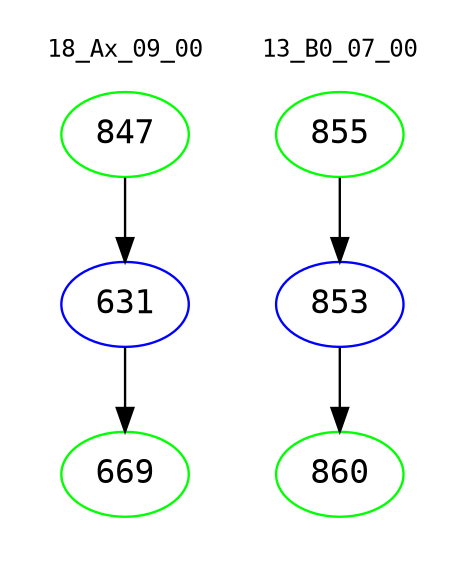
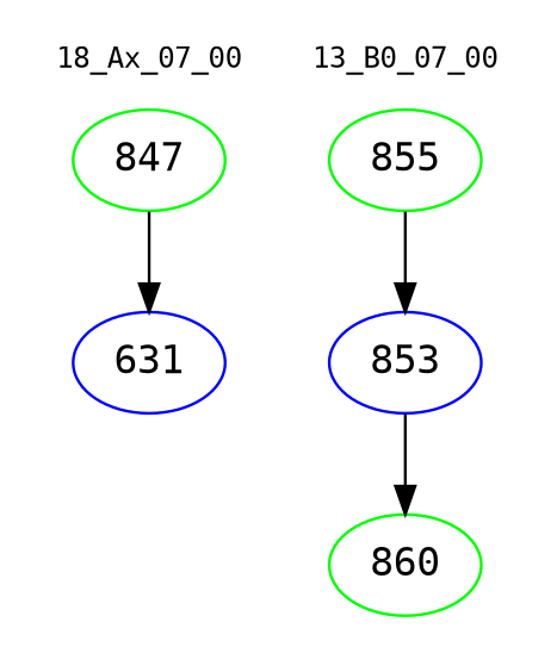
  digraph {
    fontname="DejaVu Sans Mono"
    node [color=green fontname="DejaVu Sans Mono"]
    edge [color=black fontname="DejaVu Sans Mono"]
    n1 [label=847]
    n2 [color=blue label=631]
-   n3 [label=669]
    n4 [label=855]
    n5 [color=blue label=853]
    n6 [label=860]
    subgraph cluster_1 {
      color=white
      fontsize=10
-     label="18_Ax_09_00"
+     label="18_Ax_07_00"
      n1
      n2
-     n3
    }
    subgraph cluster_2 {
      color=white
      fontsize=10
      label="13_B0_07_00"
      n4
      n5
      n6
    }
    n1 -> n2
-   n2 -> n3
    n4 -> n5
    n5 -> n6
  }
